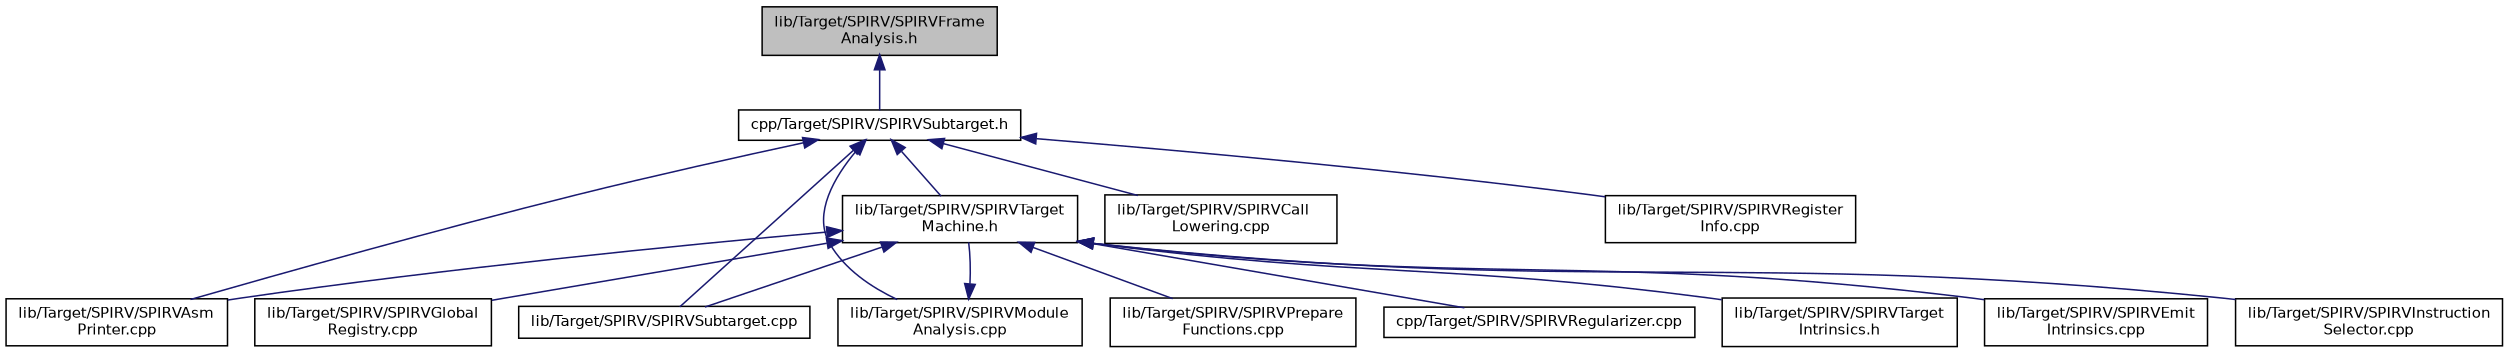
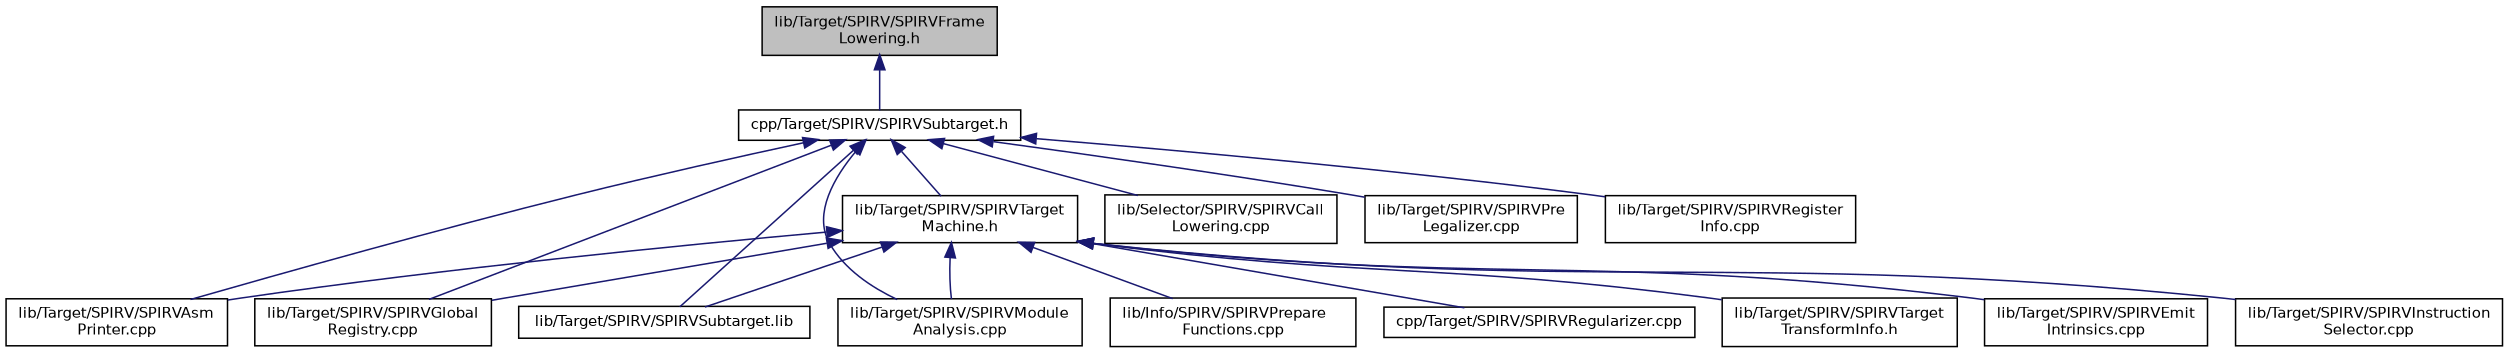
  digraph {
    node [color=black fontname=Helvetica fontsize=10 shape=record]
    edge [color=midnightblue dir=back fontname=Helvetica fontsize=10 labelfontname=Helvetica labelfontsize=10 style=solid]
-   n1 [fillcolor=grey75 fontcolor=black height=0.2 label="lib/Target/SPIRV/SPIRVFrame\lAnalysis.h" style=filled width=0.4]
+   n1 [fillcolor=grey75 fontcolor=black height=0.2 label="lib/Target/SPIRV/SPIRVFrame\lLowering.h" style=filled width=0.4]
    n2 [height=0.2 label="cpp/Target/SPIRV/SPIRVSubtarget.h" width=0.4]
    n3 [height=0.2 label="lib/Target/SPIRV/SPIRVAsm\lPrinter.cpp" width=0.4]
    n4 [height=0.2 label="lib/Target/SPIRV/SPIRVTarget\lMachine.h" width=0.4]
    n5 [height=0.2 label="lib/Target/SPIRV/SPIRVGlobal\lRegistry.cpp" width=0.4]
    n6 [height=0.2 label="lib/Target/SPIRV/SPIRVModule\lAnalysis.cpp" width=0.4]
-   n7 [height=0.2 label="lib/Target/SPIRV/SPIRVSubtarget.cpp" width=0.4]
-   n8 [height=0.2 label="lib/Target/SPIRV/SPIRVCall\lLowering.cpp" width=0.4]
+   n7 [height=0.2 label="lib/Target/SPIRV/SPIRVSubtarget.lib" width=0.4]
+   n8 [height=0.2 label="lib/Selector/SPIRV/SPIRVCall\lLowering.cpp" width=0.4]
+   n9 [height=0.2 label="lib/Target/SPIRV/SPIRVPre\lLegalizer.cpp" width=0.4]
    n10 [height=0.2 label="lib/Target/SPIRV/SPIRVRegister\lInfo.cpp" width=0.4]
    n11 [height=0.2 label="lib/Target/SPIRV/SPIRVEmit\lIntrinsics.cpp" width=0.4]
    n12 [height=0.2 label="lib/Target/SPIRV/SPIRVInstruction\lSelector.cpp" width=0.4]
-   n13 [height=0.2 label="lib/Target/SPIRV/SPIRVPrepare\lFunctions.cpp" width=0.4]
+   n13 [height=0.2 label="lib/Info/SPIRV/SPIRVPrepare\lFunctions.cpp" width=0.4]
    n14 [height=0.2 label="cpp/Target/SPIRV/SPIRVRegularizer.cpp" width=0.4]
-   n15 [height=0.2 label="lib/Target/SPIRV/SPIRVTarget\lIntrinsics.h" width=0.4]
+   n15 [height=0.2 label="lib/Target/SPIRV/SPIRVTarget\lTransformInfo.h" width=0.4]
    n1 -> n2
    n2 -> n3
    n2 -> n4
+   n2 -> n5
    n2 -> n6
    n2 -> n7
    n2 -> n8
+   n2 -> n9
    n2 -> n10
    n4 -> n3
    n4 -> n5
-   n6 -> n4
+   n4 -> n6
    n4 -> n7
    n4 -> n11
    n4 -> n12
    n4 -> n13
    n4 -> n14
    n4 -> n15
  }
